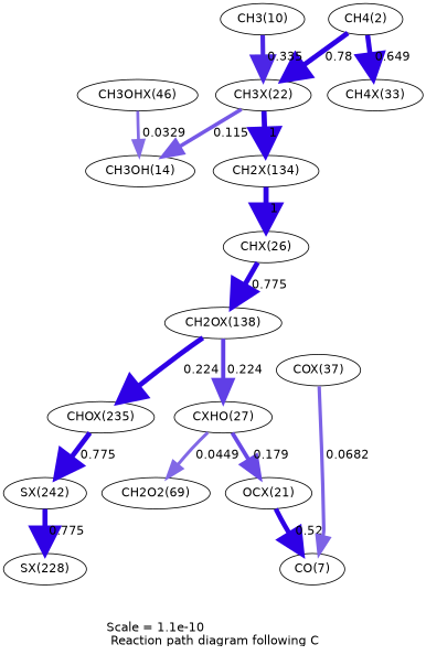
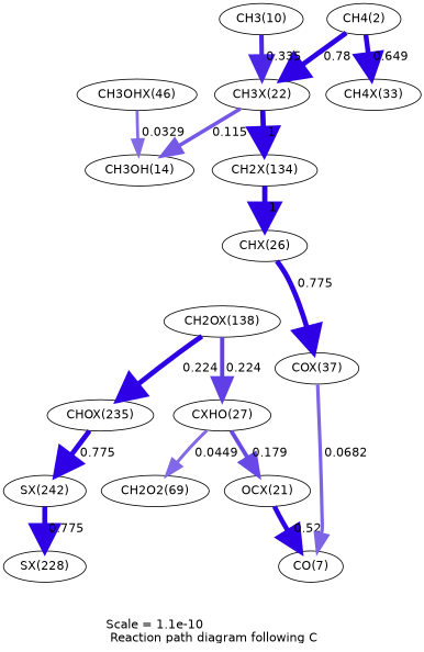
  digraph {
    fontname=Helvetica
    label="Scale = 1.1e-10\l Reaction path diagram following C"
    node [fontname=Helvetica]
    edge [arrowsize=2.9 color="0.7, 1.28, 0.9" fontname=Helvetica penwidth=5.81]
    n1 [label="CH4(2)"]
    n2 [label="CH4X(33)"]
    n3 [label="CH3X(22)"]
    n4 [label="CH3OH(14)"]
    n5 [label="CH2X(134)"]
    n6 [label="CHX(26)"]
    n7 [label="CH3(10)"]
    n8 [label="CH2OX(138)"]
    n9 [label="CH3OHX(46)"]
    n10 [label="CXHO(27)"]
    n11 [label="OCX(21)"]
    n12 [label="CH2O2(69)"]
    n13 [label="CHOX(235)"]
    n14 [label="CO(7)"]
    n15 [label="SX(242)"]
    n16 [label="COX(37)"]
    n17 [label="SX(228)"]
    n1 -> n2 [arrowsize=2.84 color="0.7, 1.15, 0.9" label=" 0.649" penwidth=5.67]
    n1 -> n3 [arrowsize=2.91 label=" 0.78"]
    n3 -> n4 [arrowsize=2.18 color="0.7, 0.615, 0.9" label=" 0.115" penwidth=4.36]
    n3 -> n5 [arrowsize=3 color="0.7, 1.5, 0.9" label=" 1" penwidth=6]
    n5 -> n6 [arrowsize=3 color="0.7, 1.5, 0.9" label=" 1" penwidth=6]
-   n6 -> n8 [label=" 0.775"]
+   n6 -> n16 [label=" 0.775"]
    n7 -> n3 [arrowsize=2.59 color="0.7, 0.835, 0.9" label=" 0.335" penwidth=5.17]
    n8 -> n10 [arrowsize=2.44 color="0.7, 0.724, 0.9" label=" 0.224" penwidth=4.87]
    n8 -> n13 [label=" 0.224"]
    n9 -> n4 [arrowsize=1.71 color="0.7, 0.533, 0.9" label=" 0.0329" penwidth=3.42]
    n10 -> n11 [arrowsize=2.35 color="0.7, 0.679, 0.9" label=" 0.179" penwidth=4.7]
    n10 -> n12 [arrowsize=1.83 color="0.7, 0.545, 0.9" label=" 0.0449" penwidth=3.66]
    n11 -> n14 [arrowsize=2.75 color="0.7, 1.02, 0.9" label=" 0.52" penwidth=5.51]
    n13 -> n15 [label=" 0.775"]
    n15 -> n17 [label=" 0.775"]
    n16 -> n14 [arrowsize=1.99 color="0.7, 0.568, 0.9" label=" 0.0682" penwidth=3.97]
  }
